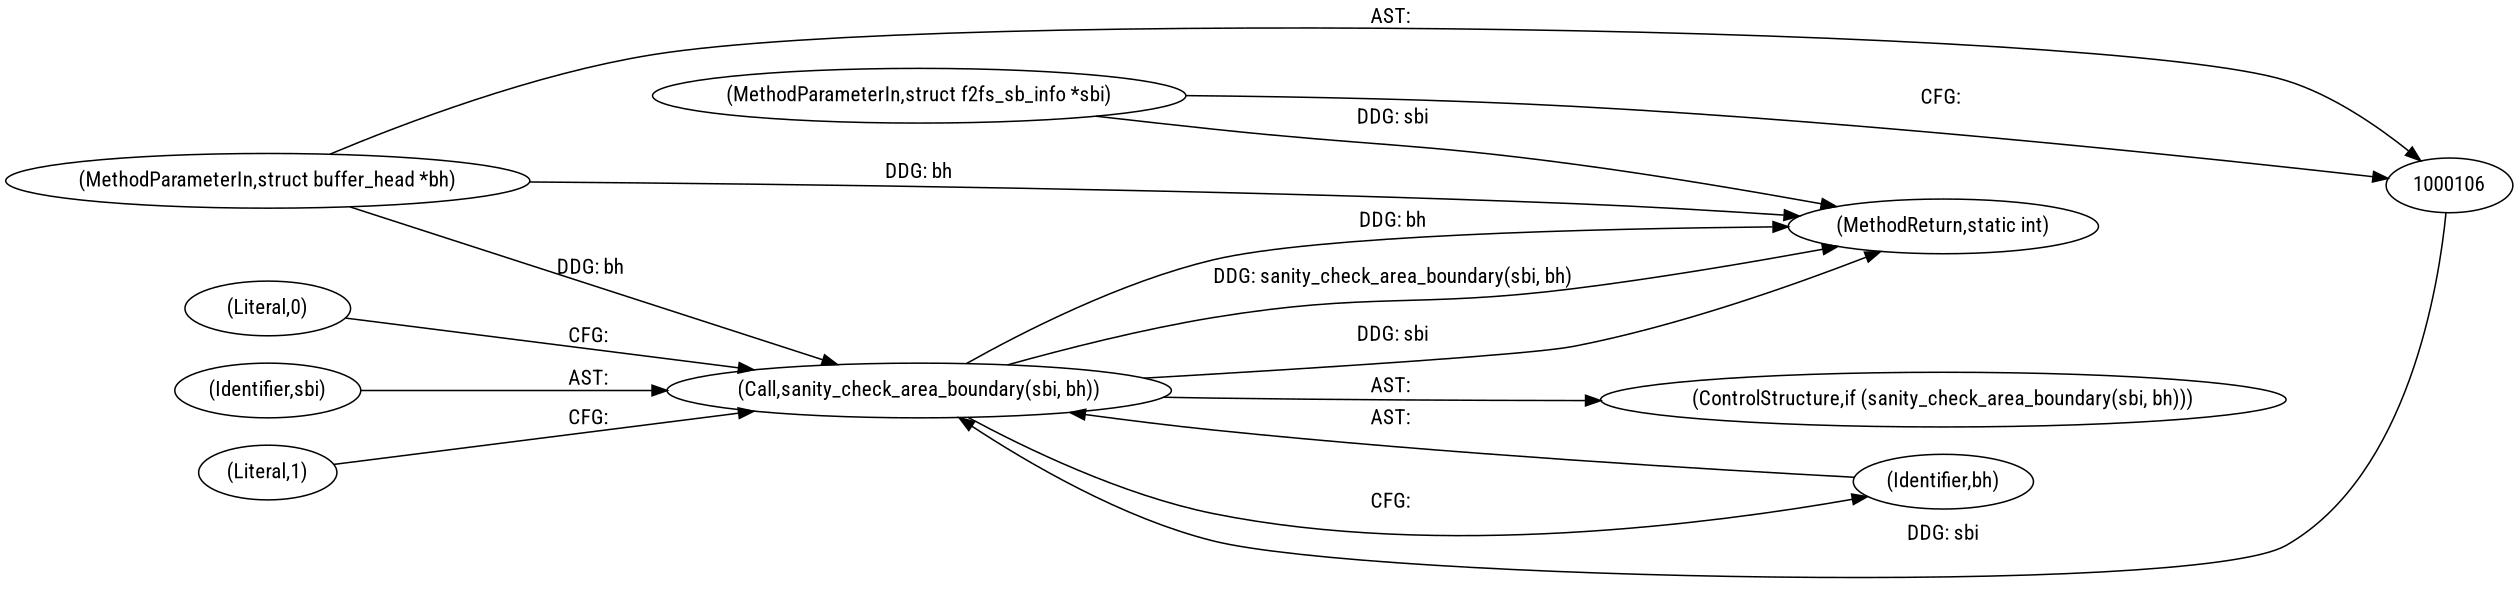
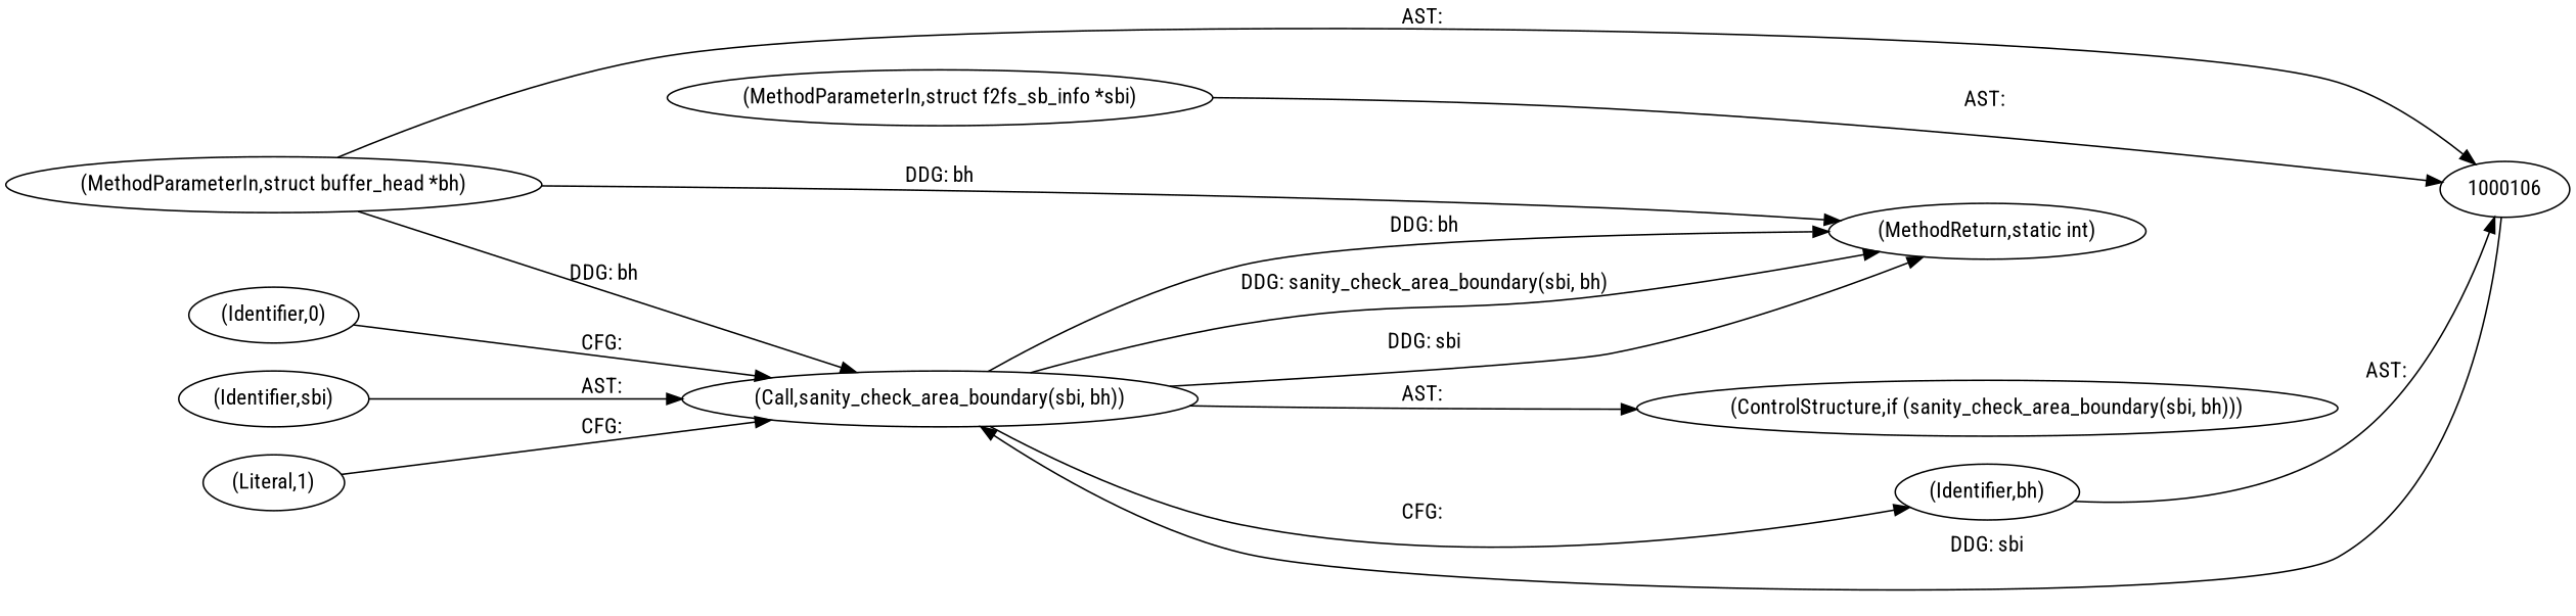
  digraph {
    fontname="Roboto Condensed"
    rankdir=LR
    node [fontname="Roboto Condensed"]
    edge [fontname="Roboto Condensed"]
    n1 [label="(Call,sanity_check_area_boundary(sbi, bh))"]
    n2 [label="(Identifier,bh)"]
    n3 [label="(MethodReturn,static int)"]
    n4 [label="(ControlStructure,if (sanity_check_area_boundary(sbi, bh)))"]
    n5 [label="(MethodParameterIn,struct f2fs_sb_info *sbi)"]
    1000106
    n7 [label="(MethodParameterIn,struct buffer_head *bh)"]
-   n8 [label="(Literal,0)"]
+   n8 [label="(Identifier,0)"]
    n9 [label="(Identifier,sbi)"]
    n10 [label="(Literal,1)"]
    n1 -> n2 [label="CFG: "]
    n1 -> n3 [label="DDG: bh"]
    n1 -> n3 [label="DDG: sanity_check_area_boundary(sbi, bh)"]
    n1 -> n3 [label="DDG: sbi"]
    n1 -> n4 [label="AST: "]
-   n2 -> n1 [label="AST: "]
-   n5 -> n3 [label="DDG: sbi"]
-   n5 -> 1000106 [label="CFG: "]
+   n2 -> 1000106 [label="AST: "]
+   n5 -> 1000106 [label="AST: "]
    1000106 -> n1 [label="DDG: sbi"]
    n7 -> n1 [label="DDG: bh"]
    n7 -> n3 [label="DDG: bh"]
    n7 -> 1000106 [label="AST: "]
    n8 -> n1 [label="CFG: "]
    n9 -> n1 [label="AST: "]
    n10 -> n1 [label="CFG: "]
  }
